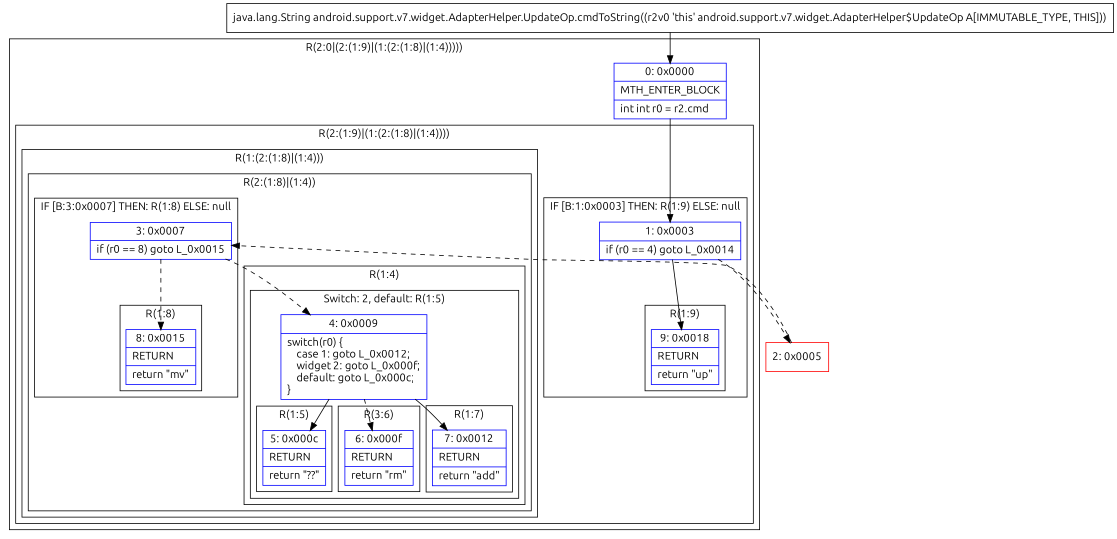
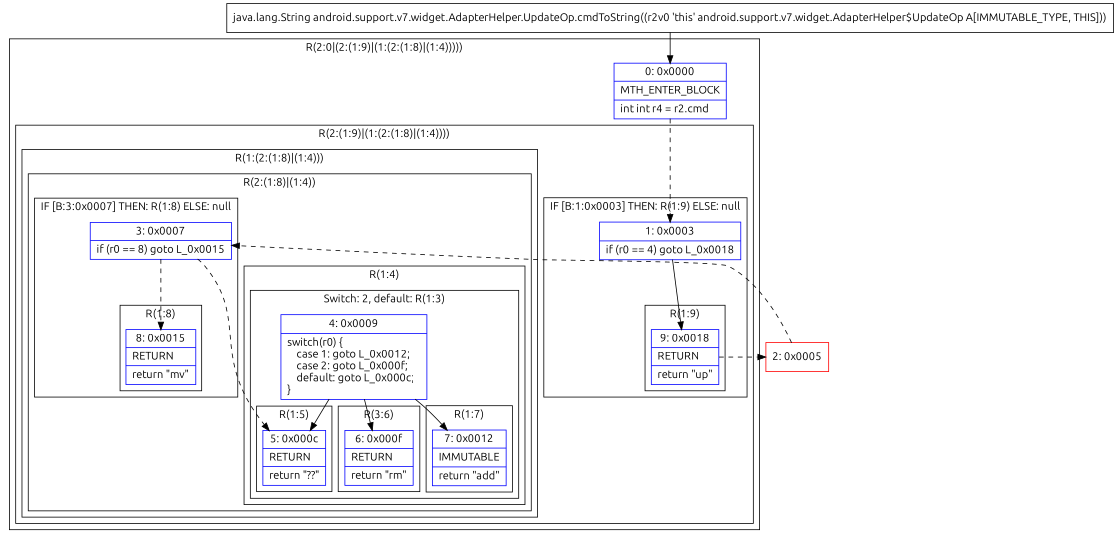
  digraph {
    fontname=Ubuntu
    node [color=blue fontname=Ubuntu shape=record]
    edge [fontname=Ubuntu]
    n1 [label="{9\:\ 0x0018|RETURN\l|return \"up\"\l}"]
-   n2 [label="{1\:\ 0x0003|if (r0 == 4) goto L_0x0014\l}"]
+   n2 [label="{1\:\ 0x0003|if (r0 == 4) goto L_0x0018\l}"]
    n3 [label="{8\:\ 0x0015|RETURN\l|return \"mv\"\l}"]
    n4 [label="{3\:\ 0x0007|if (r0 == 8) goto L_0x0015\l}"]
-   n5 [label="{7\:\ 0x0012|RETURN\l|return \"add\"\l}"]
+   n5 [label="{7\:\ 0x0012|IMMUTABLE\l|return \"add\"\l}"]
    n6 [label="{6\:\ 0x000f|RETURN\l|return \"rm\"\l}"]
    n7 [label="{5\:\ 0x000c|RETURN\l|return \"??\"\l}"]
-   n8 [label="{4\:\ 0x0009|switch(r0) \{\l    case 1: goto L_0x0012;\l    widget 2: goto L_0x000f;\l    default: goto L_0x000c;\l\}\l}"]
-   n9 [label="{0\:\ 0x0000|MTH_ENTER_BLOCK\l|int int r0 = r2.cmd\l}"]
+   n8 [label="{4\:\ 0x0009|switch(r0) \{\l    case 1: goto L_0x0012;\l    case 2: goto L_0x000f;\l    default: goto L_0x000c;\l\}\l}"]
+   n9 [label="{0\:\ 0x0000|MTH_ENTER_BLOCK\l|int int r4 = r2.cmd\l}"]
    n10 [color=red label="{2\:\ 0x0005}"]
    n11 [label="{java.lang.String android.support.v7.widget.AdapterHelper.UpdateOp.cmdToString((r2v0 'this' android.support.v7.widget.AdapterHelper$UpdateOp A[IMMUTABLE_TYPE, THIS])) }" color=""]
    subgraph cluster_1 {
      label="R(2:0|(2:(1:9)|(1:(2:(1:8)|(1:4)))))"
      n9
      subgraph cluster_2 {
        label="R(2:(1:9)|(1:(2:(1:8)|(1:4))))"
        subgraph cluster_3 {
          label="IF [B:1:0x0003] THEN: R(1:9) ELSE: null"
          n2
          subgraph cluster_4 {
            label="R(1:9)"
            n1
          }
        }
        subgraph cluster_5 {
          label="R(1:(2:(1:8)|(1:4)))"
          subgraph cluster_6 {
            label="R(2:(1:8)|(1:4))"
            subgraph cluster_7 {
              label="IF [B:3:0x0007] THEN: R(1:8) ELSE: null"
              n4
              subgraph cluster_8 {
                label="R(1:8)"
                n3
              }
            }
            subgraph cluster_9 {
              label="R(1:4)"
              subgraph cluster_10 {
-               label="Switch: 2, default: R(1:5)"
+               label="Switch: 2, default: R(1:3)"
                n8
                subgraph cluster_11 {
                  label="R(1:7)"
                  n5
                }
                subgraph cluster_12 {
                  label="R(3:6)"
                  n6
                }
                subgraph cluster_13 {
                  label="R(1:5)"
                  n7
                }
              }
            }
          }
        }
      }
    }
    n2 -> n1
-   n2 -> n10 [style=dashed]
+   n1 -> n10 [style=dashed]
    n4 -> n3 [style=dashed]
-   n4 -> n8 [style=dashed]
+   n4 -> n7 [style=dashed]
    n8 -> n5
-   n8 -> n6 [style=dashed]
+   n8 -> n6
    n8 -> n7
-   n9 -> n2
+   n9 -> n2 [style=dashed]
    n10 -> n4 [style=dashed]
    n11 -> n9
  }
